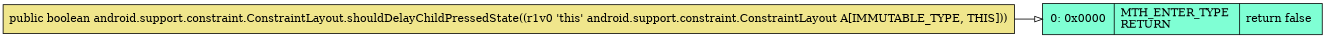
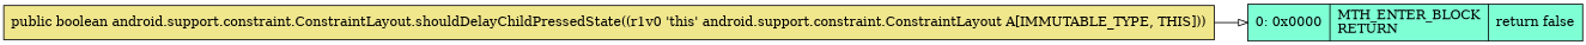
  digraph {
    rankdir=LR
    node [shape=record style=filled]
-   n1 [label="{0\:\ 0x0000|MTH_ENTER_TYPE\lRETURN\l|return false\l}" fillcolor=aquamarine]
+   n1 [label="{0\:\ 0x0000|MTH_ENTER_BLOCK\lRETURN\l|return false\l}" fillcolor=aquamarine]
    n2 [label="{public boolean android.support.constraint.ConstraintLayout.shouldDelayChildPressedState((r1v0 'this' android.support.constraint.ConstraintLayout A[IMMUTABLE_TYPE, THIS])) }" fillcolor=khaki]
    n2 -> n1 [arrowhead=onormal]
  }
